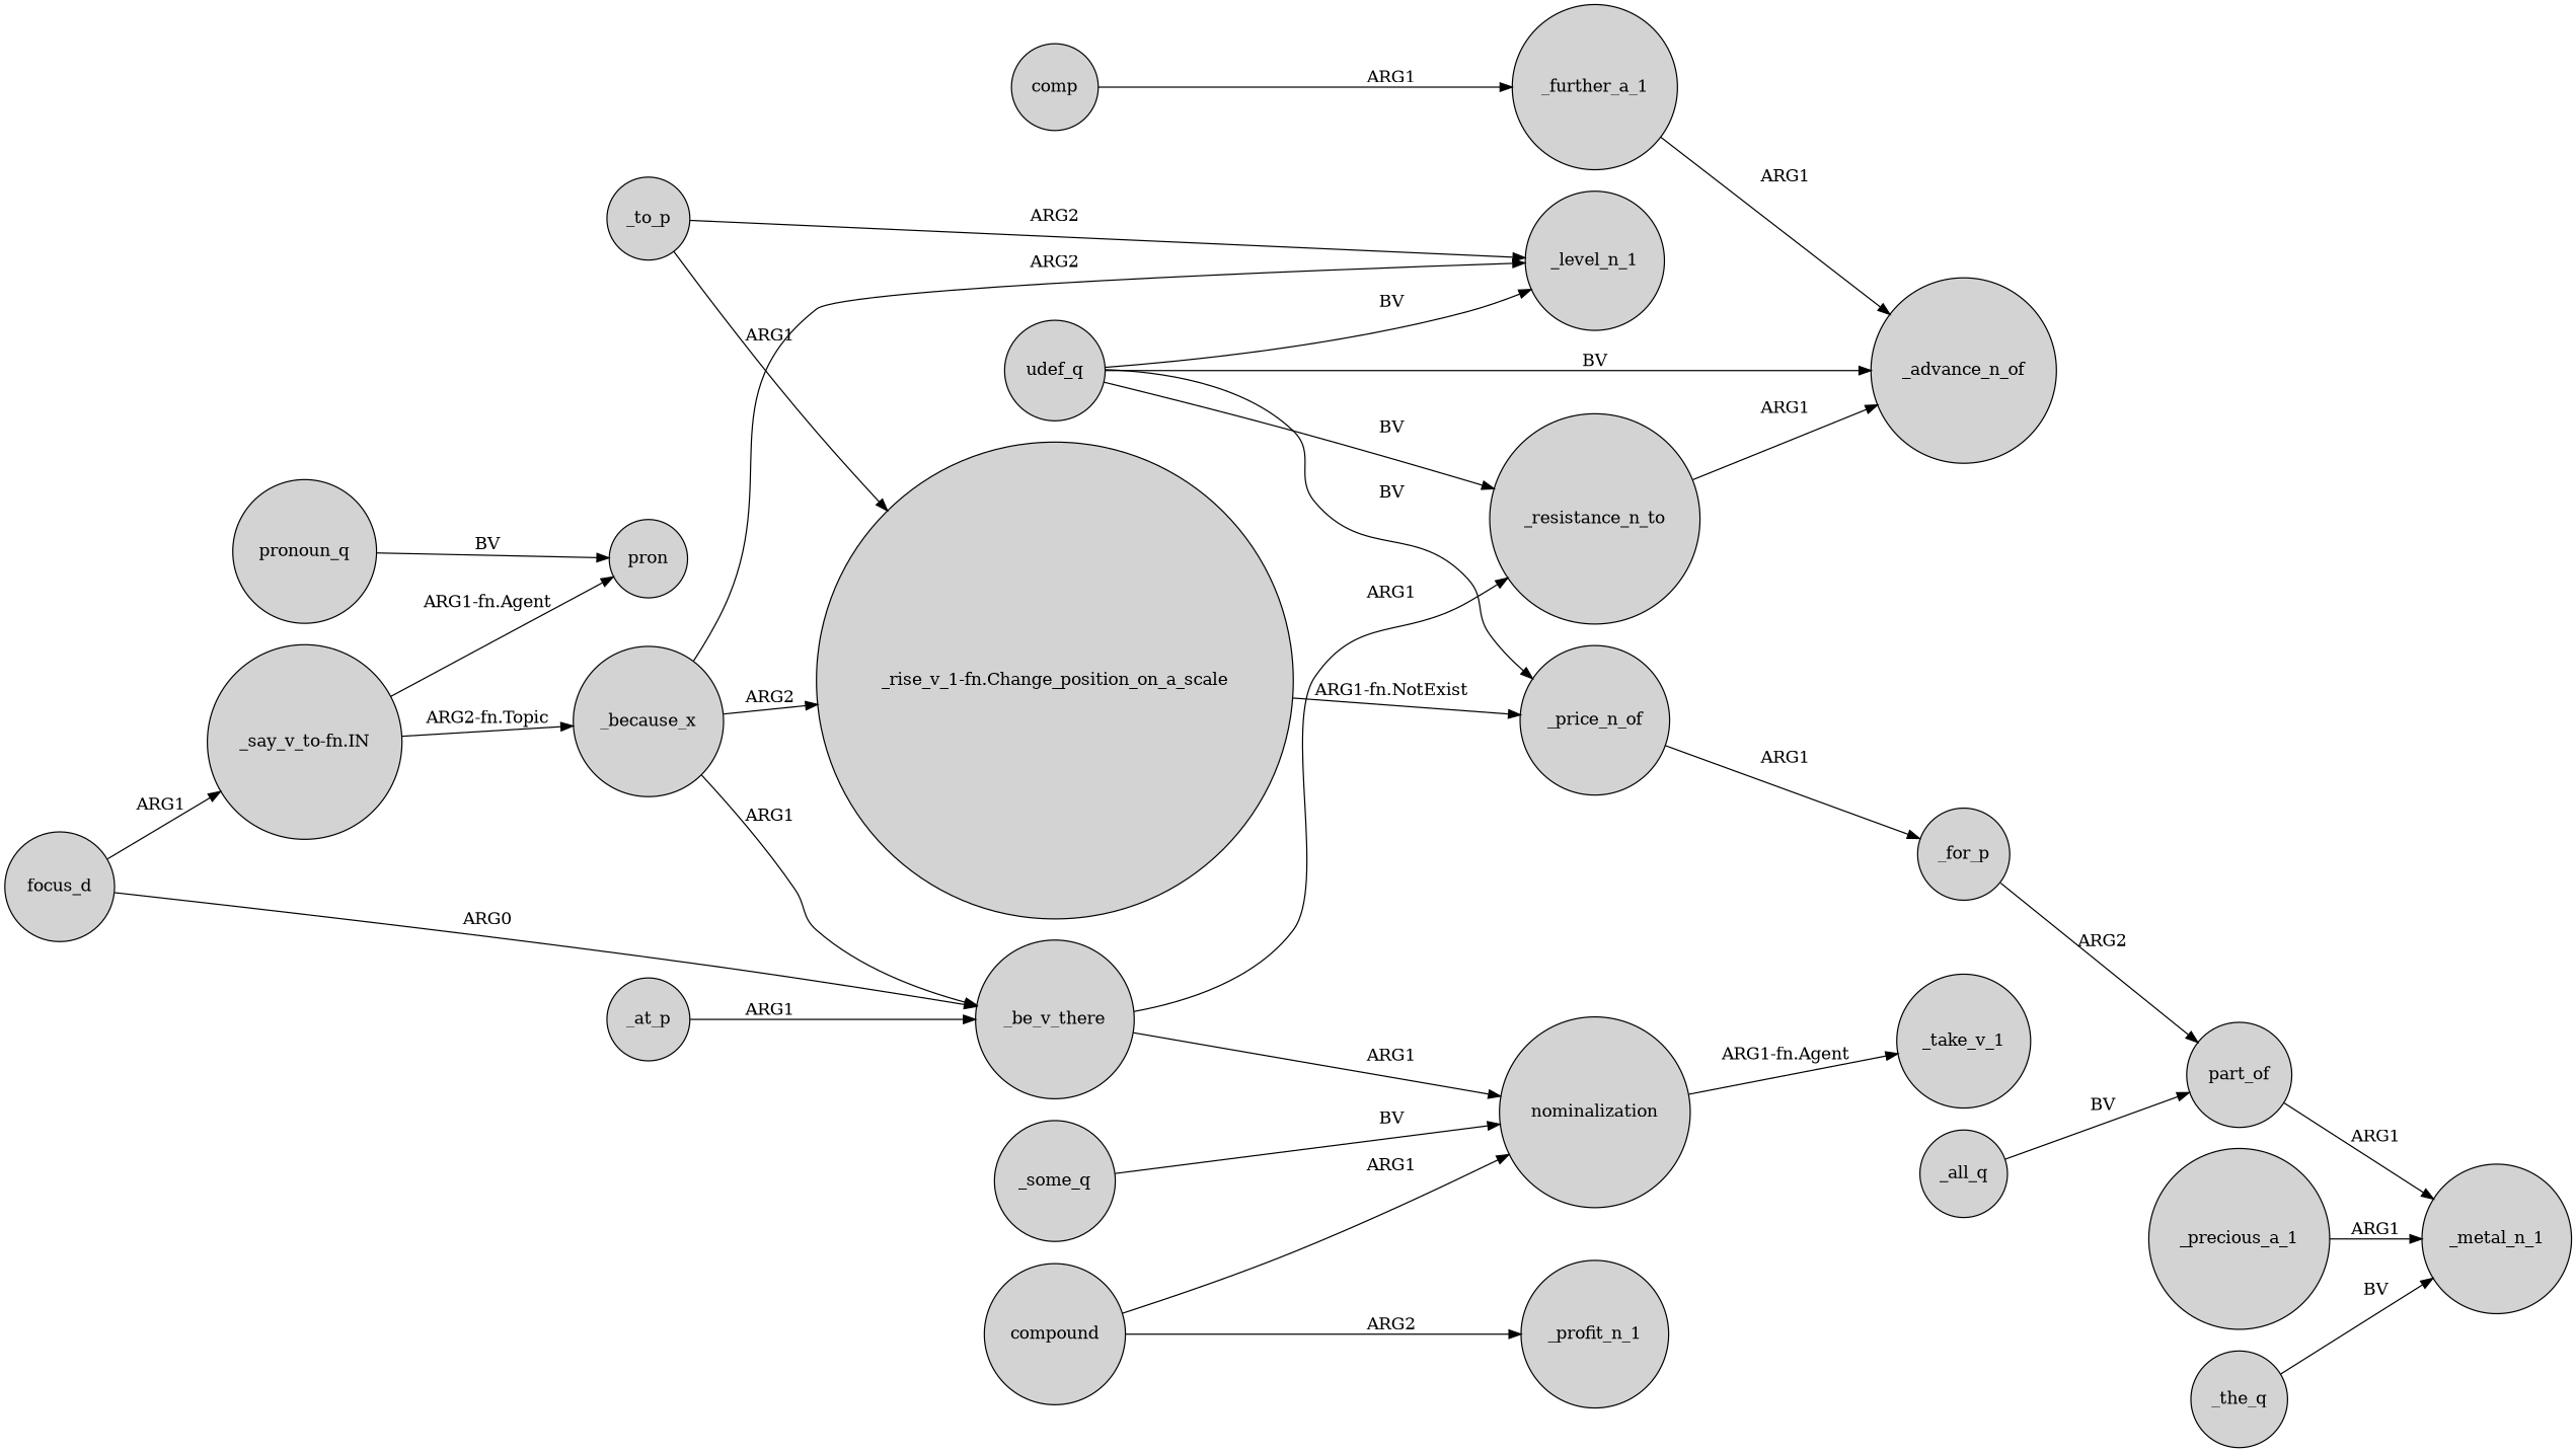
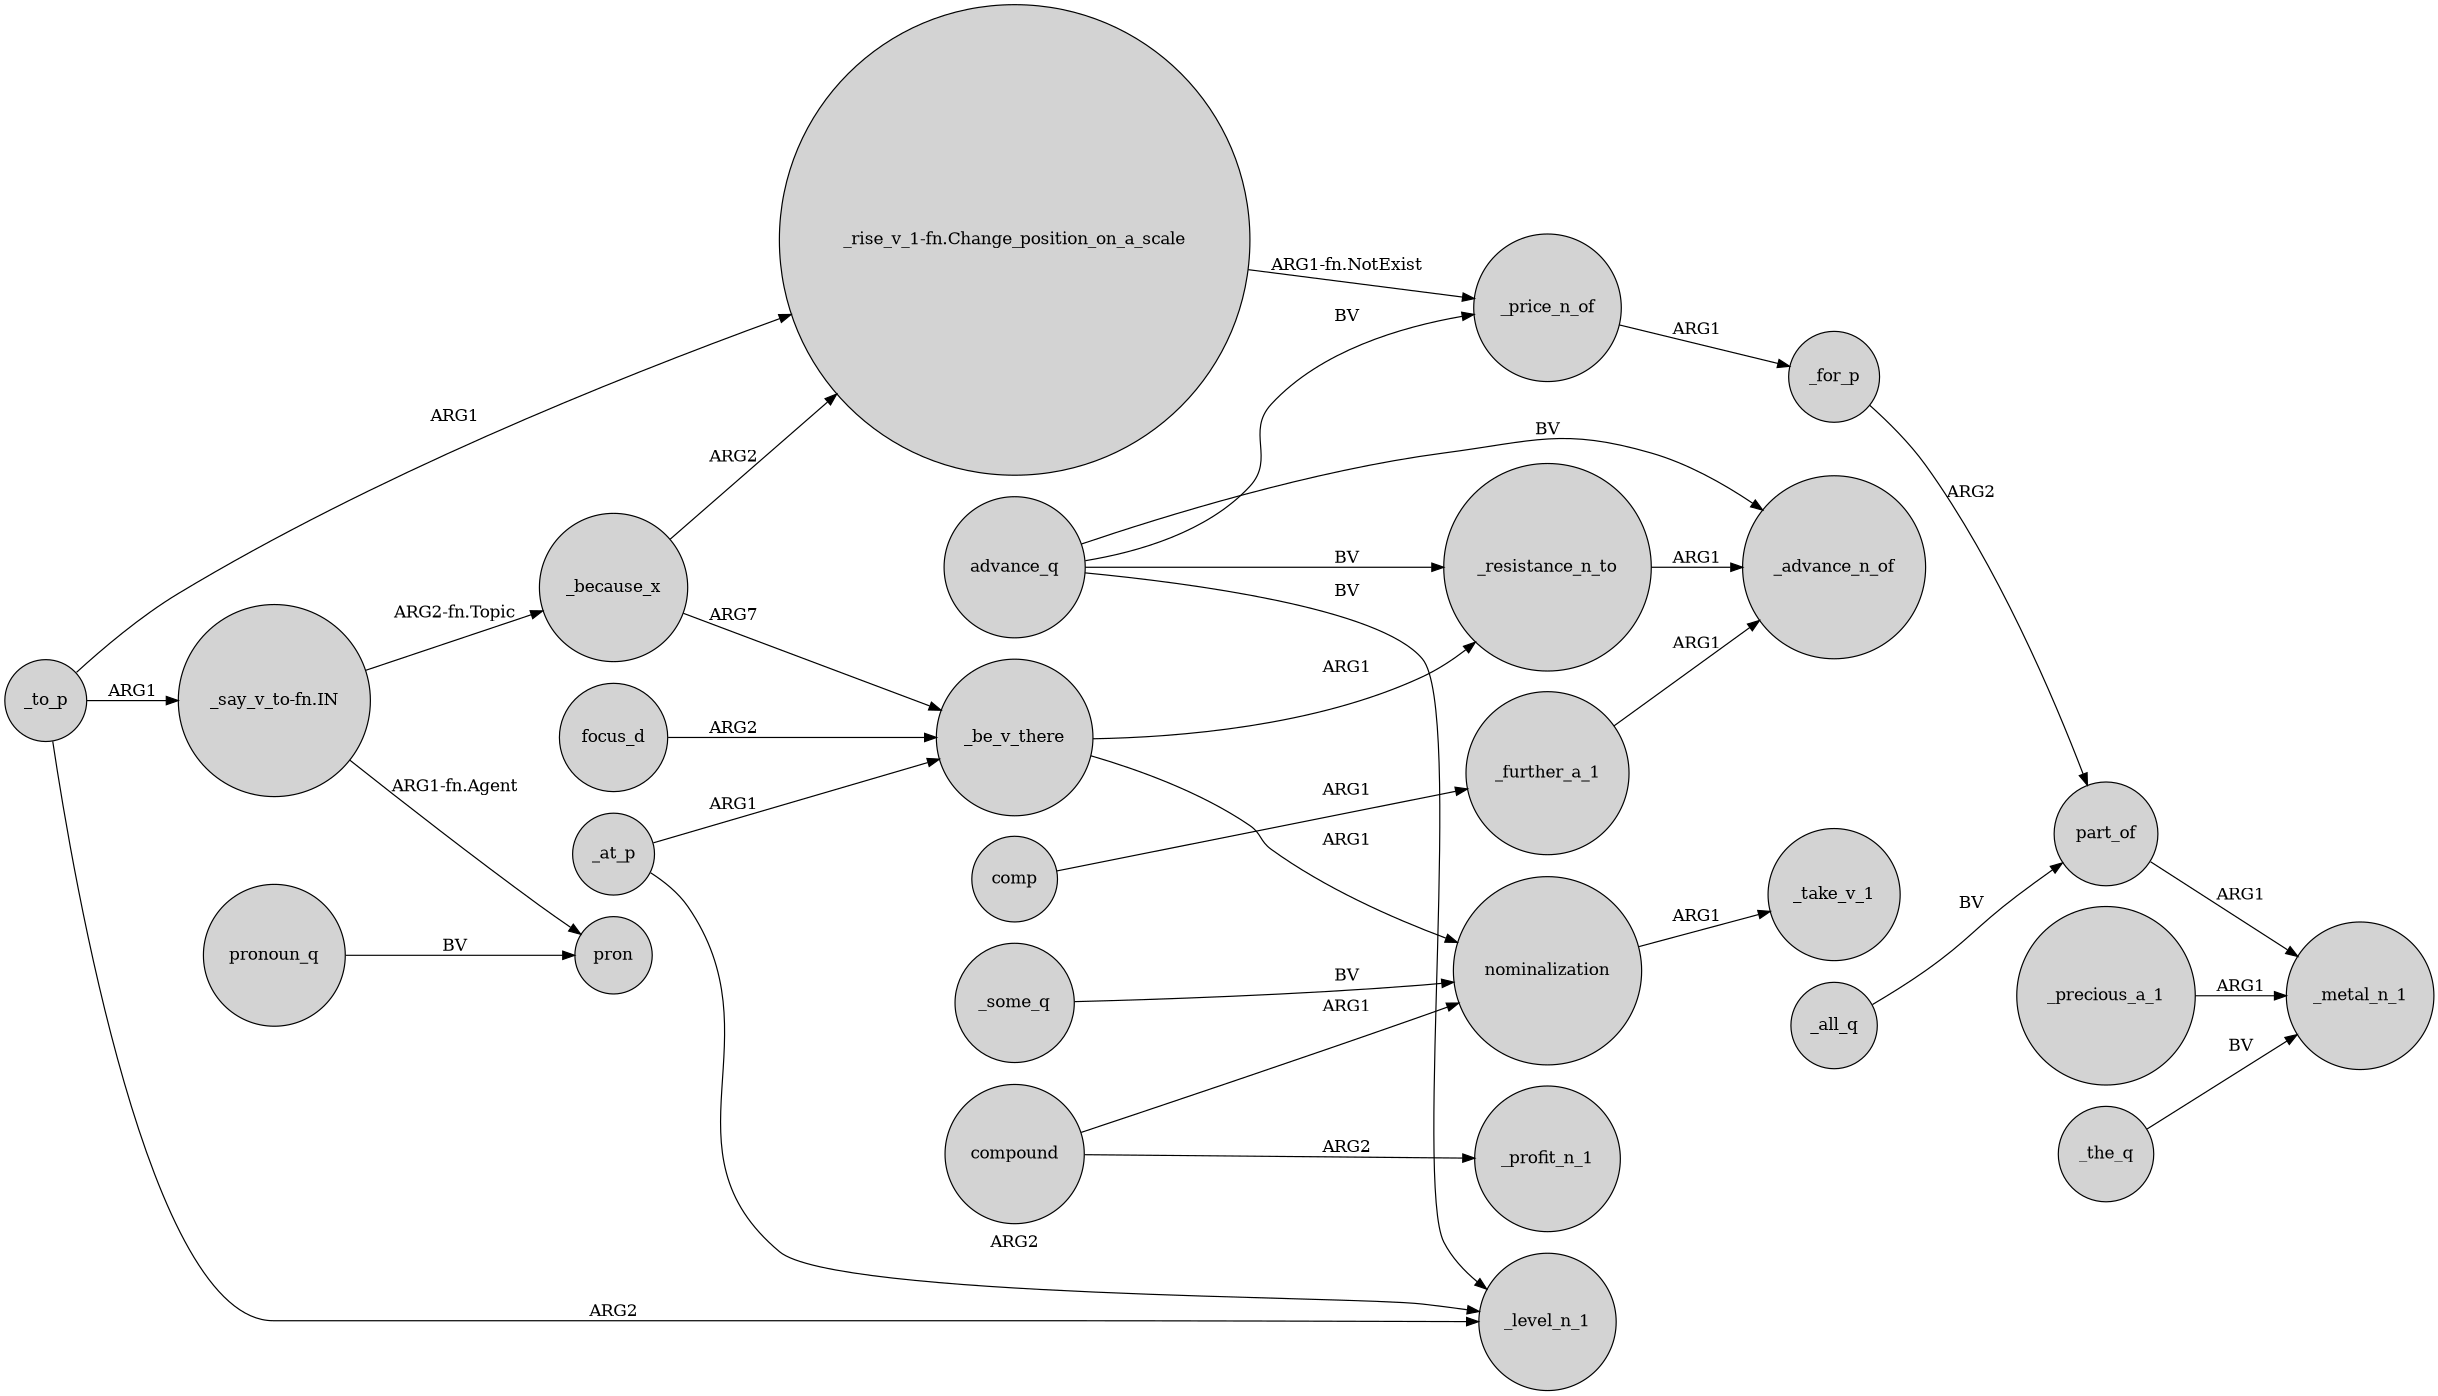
  digraph {
    rankdir=LR
    node [shape=circle style=filled]
-   udef_q
+   udef_q [label=advance_q]
    _advance_n_of
    _price_n_of
    _resistance_n_to
    _level_n_1
    _for_p
    _all_q
    part_of
    _metal_n_1
    _because_x
    _be_v_there
    "_rise_v_1-fn.Change_position_on_a_scale"
    nominalization
    _take_v_1
    _further_a_1
    "_say_v_to-fn.IN"
    pron
    pronoun_q
    focus_d
    comp
    _precious_a_1
    _some_q
    _at_p
    compound
    _profit_n_1
    _to_p
    _the_q
    udef_q -> _advance_n_of [label=BV]
    udef_q -> _price_n_of [label=BV]
    udef_q -> _resistance_n_to [label=BV]
    udef_q -> _level_n_1 [label=BV]
    _price_n_of -> _for_p [label=ARG1]
    _resistance_n_to -> _advance_n_of [label=ARG1]
    _for_p -> part_of [label=ARG2]
    _all_q -> part_of [label=BV]
    part_of -> _metal_n_1 [label=ARG1]
-   _because_x -> _be_v_there [label=ARG1]
+   _because_x -> _be_v_there [label=ARG7]
    _because_x -> "_rise_v_1-fn.Change_position_on_a_scale" [label=ARG2]
    _be_v_there -> _resistance_n_to [label=ARG1]
    _be_v_there -> nominalization [label=ARG1]
    "_rise_v_1-fn.Change_position_on_a_scale" -> _price_n_of [label="ARG1-fn.NotExist"]
-   nominalization -> _take_v_1 [label="ARG1-fn.Agent"]
+   nominalization -> _take_v_1 [label=ARG1]
    _further_a_1 -> _advance_n_of [label=ARG1]
    "_say_v_to-fn.IN" -> _because_x [label="ARG2-fn.Topic"]
    "_say_v_to-fn.IN" -> pron [label="ARG1-fn.Agent"]
    pronoun_q -> pron [label=BV]
-   focus_d -> _be_v_there [label=ARG0]
-   focus_d -> "_say_v_to-fn.IN" [label=ARG1]
+   focus_d -> _be_v_there [label=ARG2]
+   _to_p -> "_say_v_to-fn.IN" [label=ARG1]
    comp -> _further_a_1 [label=ARG1]
    _precious_a_1 -> _metal_n_1 [label=ARG1]
    _some_q -> nominalization [label=BV]
-   _because_x -> _level_n_1 [label=ARG2]
+   _at_p -> _level_n_1 [label=ARG2]
    _at_p -> _be_v_there [label=ARG1]
    compound -> nominalization [label=ARG1]
    compound -> _profit_n_1 [label=ARG2]
    _to_p -> _level_n_1 [label=ARG2]
    _to_p -> "_rise_v_1-fn.Change_position_on_a_scale" [label=ARG1]
    _the_q -> _metal_n_1 [label=BV]
  }
